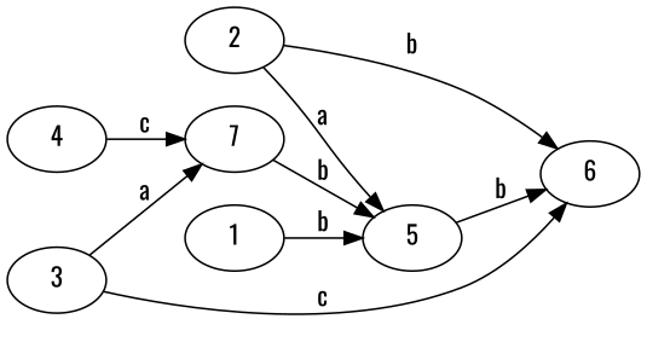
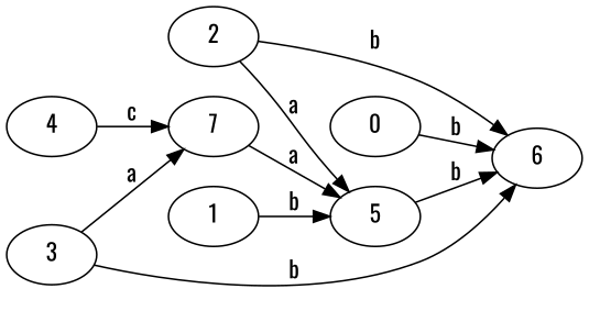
  strict digraph {
    fontname=Oswald
    rankdir=LR
    node [fontname=Oswald]
    edge [fontname=Oswald]
    4
    7
    5
    6
+   0
    1
    2
    3
    4 -> 7 [label=c]
-   7 -> 5 [label=b]
+   7 -> 5 [label=a]
    5 -> 6 [label=b]
+   0 -> 6 [label=b]
    1 -> 5 [label=b]
    2 -> 5 [label=a]
    2 -> 6 [label=b]
    3 -> 7 [label=a]
-   3 -> 6 [label=c]
+   3 -> 6 [label=b]
  }
